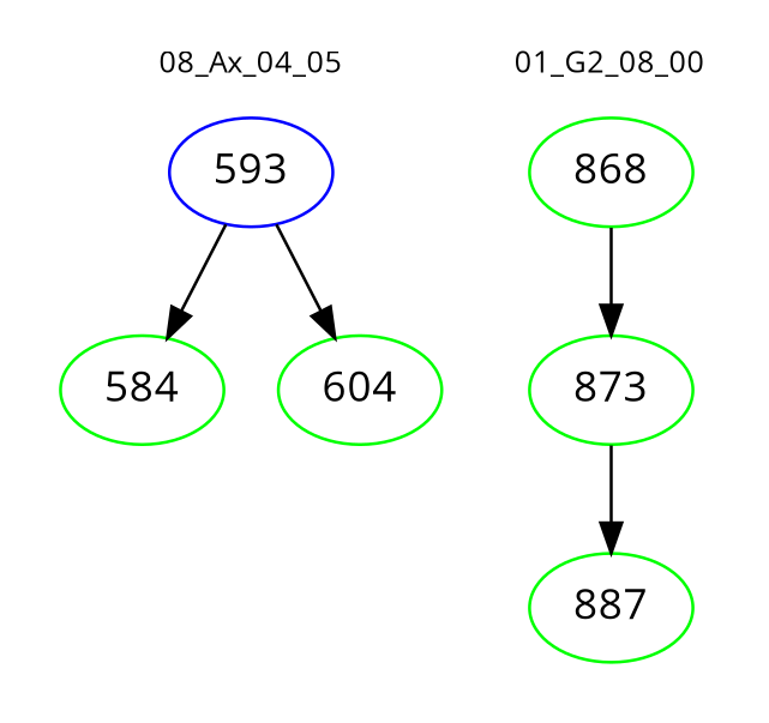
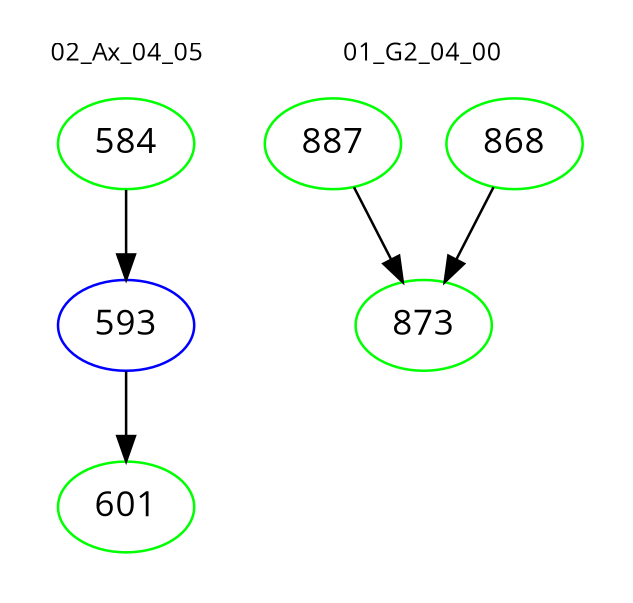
  digraph {
    fontname="Open Sans"
    node [color=green fontname="Open Sans"]
    edge [color=black fontname="Open Sans"]
    n1 [color=blue label=593]
    n2 [label=584]
-   n3 [label=604]
+   n3 [label=601]
    n4 [label=873]
    n5 [label=868]
    n6 [label=887]
    subgraph cluster_1 {
      color=white
      fontsize=10
-     label="08_Ax_04_05"
+     label="02_Ax_04_05"
      n1
      n2
      n3
    }
    subgraph cluster_2 {
      color=white
      fontsize=10
-     label="01_G2_08_00"
+     label="01_G2_04_00"
      n4
      n5
      n6
    }
-   n1 -> n2
+   n2 -> n1
    n1 -> n3
-   n4 -> n6
+   n6 -> n4
    n5 -> n4
  }
